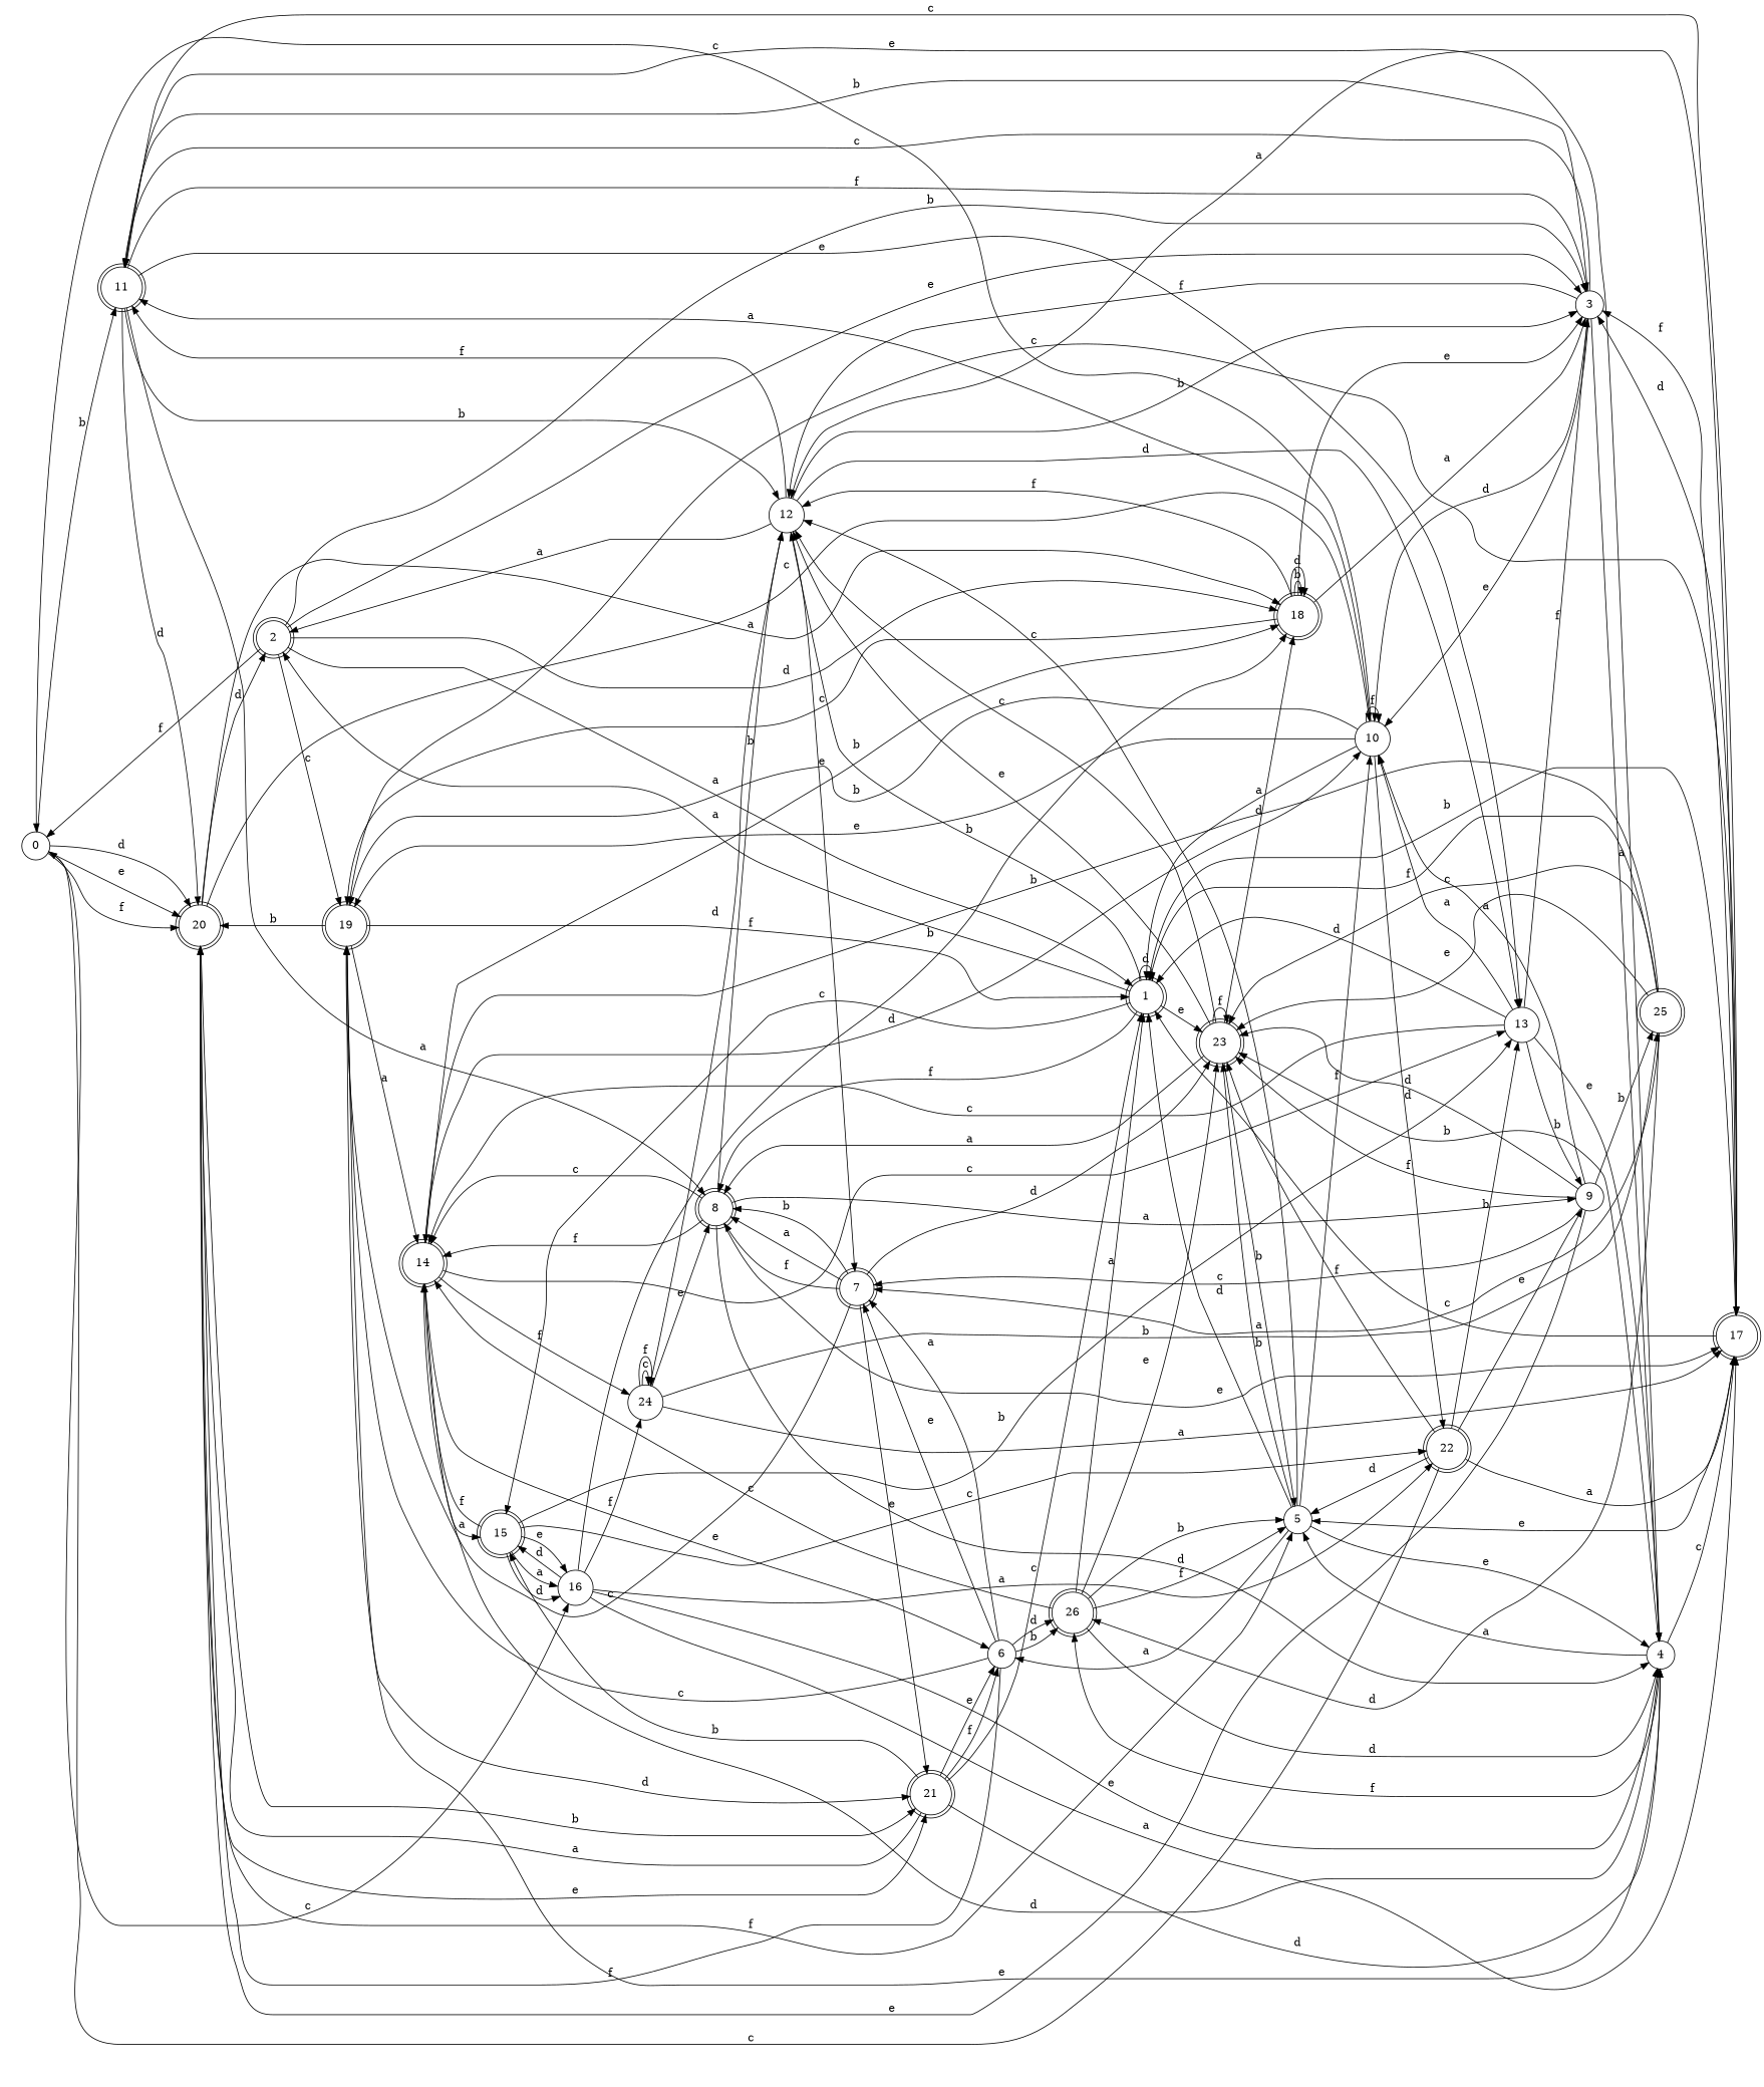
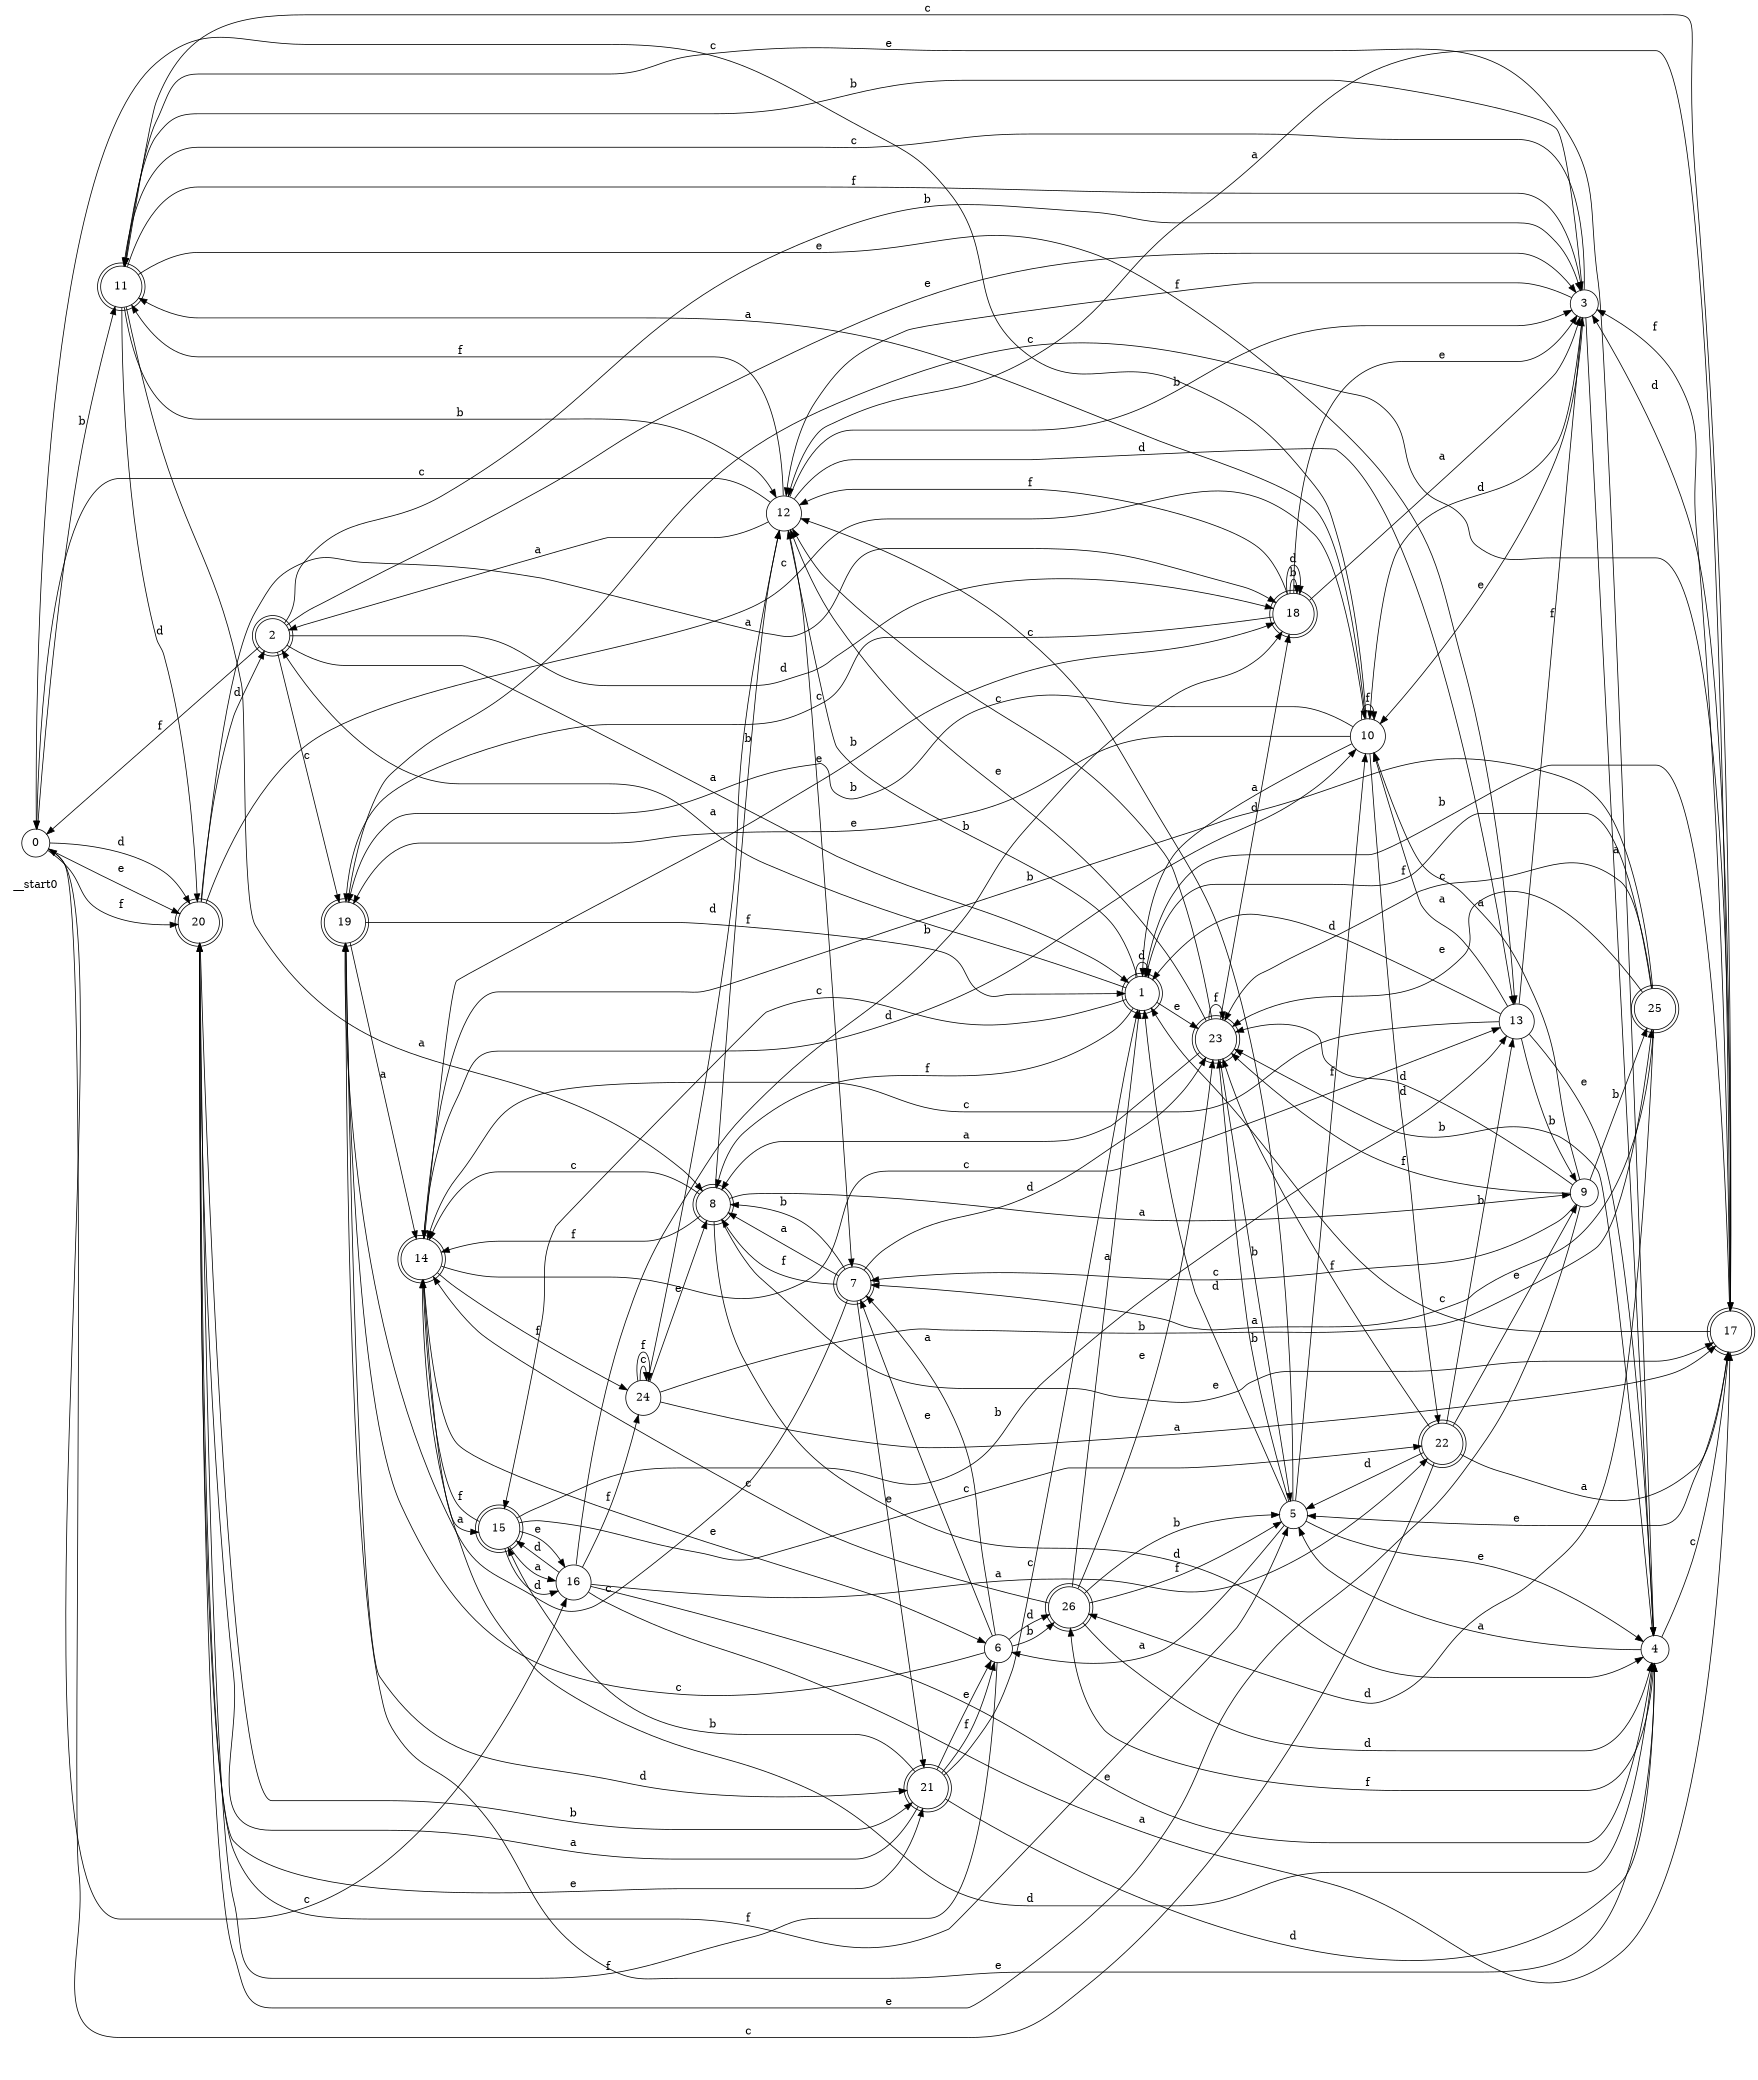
  digraph {
    rankdir=LR
    node [shape=doublecircle color=black fillcolor=white style="rounded,filled"]
+   __start0 [shape=none color="" fillcolor="" style=""]
    n2 [label=0 shape=circle style=filled]
    n3 [label=11]
    n4 [label=16 shape=circle style=filled]
    n5 [label=20]
    n6 [label=1]
    n7 [label=2]
    n8 [label=8]
    n9 [label=12 shape=circle style=filled]
    n10 [label=15]
    n11 [label=23]
    n12 [label=3 shape=circle style=filled]
    n13 [label=17]
    n14 [label=13 shape=circle style=filled]
    n15 [label=18]
    n16 [label=4 shape=circle style=filled]
    n17 [label=22]
    n18 [label=24 shape=circle style=filled]
    n19 [label=10 shape=circle style=filled]
    n20 [label=5 shape=circle style=filled]
    n21 [label=21]
    n22 [label=19]
    n23 [label=14]
    n24 [label=9 shape=circle style=filled]
    n25 [label=7]
    n26 [label=26]
    n27 [label=6 shape=circle style=filled]
    n28 [label=25]
    n2 -> n3 [label=b]
    n2 -> n4 [label=c]
    n2 -> n5 [label=d]
    n2 -> n5 [label=e]
    n2 -> n5 [label=f]
    n3 -> n5 [label=d]
    n3 -> n8 [label=a]
    n3 -> n9 [label=b]
    n3 -> n12 [label=f]
    n3 -> n13 [label=c]
    n3 -> n14 [label=e]
    n4 -> n10 [label=d]
    n4 -> n13 [label=a]
    n4 -> n15 [label=b]
    n4 -> n16 [label=e]
    n4 -> n17 [label=a]
    n4 -> n18 [label=f]
    n5 -> n7 [label=d]
    n5 -> n15 [label=a]
    n5 -> n19 [label=c]
    n5 -> n20 [label=f]
    n5 -> n21 [label=b]
    n5 -> n21 [label=e]
    n6 -> n6 [label=d]
    n6 -> n7 [label=a]
    n6 -> n8 [label=f]
    n6 -> n9 [label=b]
    n6 -> n10 [label=c]
    n6 -> n11 [label=e]
    n7 -> n2 [label=f]
    n7 -> n6 [label=a]
    n7 -> n12 [label=b]
    n7 -> n12 [label=e]
    n7 -> n15 [label=d]
    n7 -> n22 [label=c]
    n8 -> n9 [label=b]
    n8 -> n13 [label=e]
    n8 -> n16 [label=d]
    n8 -> n23 [label=c]
    n8 -> n23 [label=f]
    n8 -> n24 [label=a]
+   n9 -> n2 [label=c]
    n9 -> n3 [label=f]
    n9 -> n7 [label=a]
    n9 -> n12 [label=b]
    n9 -> n14 [label=d]
    n9 -> n25 [label=e]
    n10 -> n4 [label=a]
    n10 -> n4 [label=d]
    n10 -> n4 [label=e]
    n10 -> n14 [label=b]
    n10 -> n17 [label=c]
    n10 -> n23 [label=f]
    n11 -> n8 [label=a]
    n11 -> n9 [label=c]
    n11 -> n9 [label=e]
    n11 -> n11 [label=f]
    n11 -> n15 [label=d]
    n11 -> n20 [label=b]
    n12 -> n3 [label=b]
    n12 -> n3 [label=c]
    n12 -> n9 [label=f]
    n12 -> n16 [label=a]
    n12 -> n19 [label=d]
    n12 -> n19 [label=e]
    n13 -> n6 [label=b]
    n13 -> n6 [label=c]
    n13 -> n9 [label=a]
    n13 -> n12 [label=d]
    n13 -> n12 [label=f]
    n13 -> n20 [label=e]
    n14 -> n6 [label=d]
    n14 -> n12 [label=f]
    n14 -> n16 [label=e]
    n14 -> n19 [label=a]
    n14 -> n23 [label=c]
    n14 -> n24 [label=b]
    n15 -> n9 [label=f]
    n15 -> n12 [label=a]
    n15 -> n12 [label=e]
    n15 -> n15 [label=b]
    n15 -> n15 [label=d]
    n15 -> n22 [label=c]
    n16 -> n3 [label=e]
    n16 -> n11 [label=b]
    n16 -> n13 [label=c]
    n16 -> n20 [label=a]
    n16 -> n23 [label=d]
    n16 -> n26 [label=f]
    n17 -> n2 [label=c]
    n17 -> n11 [label=f]
    n17 -> n13 [label=a]
    n17 -> n14 [label=b]
    n17 -> n20 [label=d]
    n17 -> n24 [label=e]
    n18 -> n8 [label=e]
    n18 -> n9 [label=d]
    n18 -> n13 [label=a]
    n18 -> n18 [label=c]
    n18 -> n18 [label=f]
    n18 -> n28 [label=b]
    n19 -> n2 [label=c]
    n19 -> n3 [label=a]
    n19 -> n6 [label=a]
    n19 -> n17 [label=d]
    n19 -> n19 [label=f]
    n19 -> n22 [label=b]
    n19 -> n22 [label=e]
    n20 -> n6 [label=d]
    n20 -> n9 [label=c]
    n20 -> n11 [label=b]
    n20 -> n16 [label=e]
    n20 -> n19 [label=f]
    n20 -> n27 [label=a]
    n21 -> n5 [label=a]
    n21 -> n6 [label=c]
    n21 -> n10 [label=b]
    n21 -> n16 [label=d]
    n21 -> n27 [label=e]
    n21 -> n27 [label=f]
-   n22 -> n5 [label=b]
    n22 -> n6 [label=f]
    n22 -> n13 [label=c]
    n22 -> n16 [label=e]
    n22 -> n21 [label=d]
    n22 -> n23 [label=a]
    n23 -> n10 [label=a]
    n23 -> n14 [label=c]
    n23 -> n15 [label=b]
    n23 -> n18 [label=f]
    n23 -> n19 [label=d]
    n23 -> n27 [label=e]
    n24 -> n5 [label=e]
    n24 -> n11 [label=d]
    n24 -> n11 [label=f]
    n24 -> n19 [label=a]
    n24 -> n25 [label=c]
    n24 -> n28 [label=b]
    n25 -> n8 [label=a]
    n25 -> n8 [label=b]
    n25 -> n8 [label=f]
    n25 -> n11 [label=d]
    n25 -> n21 [label=e]
    n25 -> n22 [label=c]
    n26 -> n6 [label=a]
    n26 -> n11 [label=e]
    n26 -> n16 [label=d]
    n26 -> n20 [label=b]
    n26 -> n20 [label=f]
    n26 -> n23 [label=c]
    n27 -> n5 [label=f]
    n27 -> n22 [label=c]
    n27 -> n25 [label=a]
    n27 -> n25 [label=e]
    n27 -> n26 [label=b]
    n27 -> n26 [label=d]
    n28 -> n6 [label=f]
    n28 -> n11 [label=c]
    n28 -> n11 [label=e]
    n28 -> n23 [label=b]
    n28 -> n25 [label=a]
    n28 -> n26 [label=d]
  }
